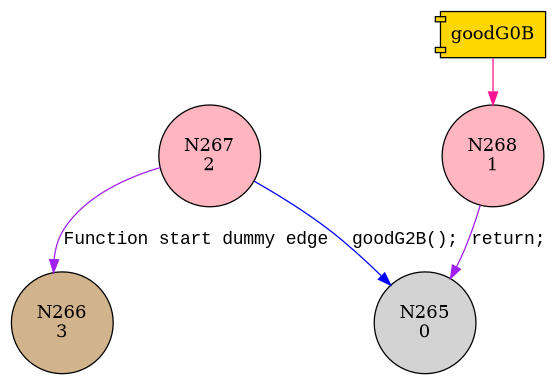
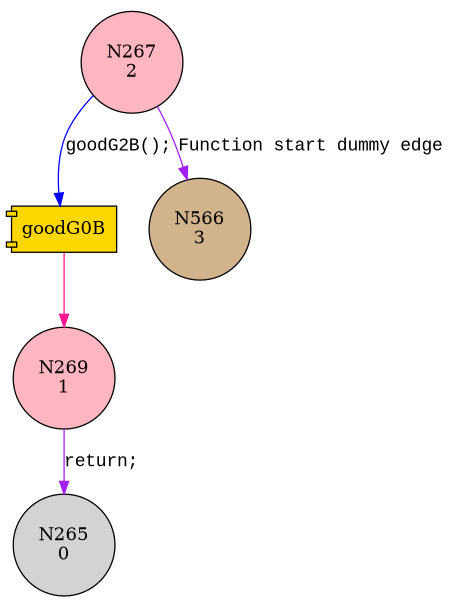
  digraph {
    node [fillcolor=lightpink shape=circle style=filled]
    edge [color=purple fontname="Courier New"]
    n1 [label="N267\n2"]
    n2 [fillcolor=gold label=goodG0B shape=component]
-   n3 [fillcolor=tan label="N266\n3"]
-   n4 [label="N268\n1"]
+   n3 [fillcolor=tan label="N566\n3"]
+   n4 [label="N269\n1"]
    n5 [fillcolor=lightgrey label="N265\n0"]
-   n1 -> n5 [color=blue label="goodG2B();"]
+   n1 -> n2 [color=blue label="goodG2B();"]
    n1 -> n3 [label="Function start dummy edge"]
    n2 -> n4 [color=deeppink]
    n4 -> n5 [label="return;"]
  }
